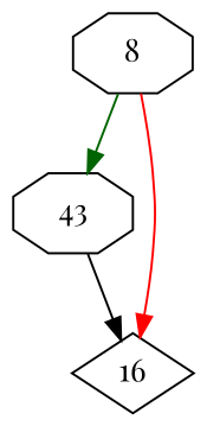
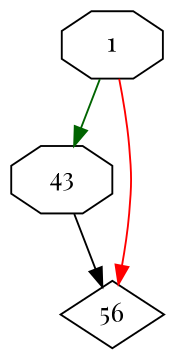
  strict digraph {
    fontname="Playfair Display"
    node [fontname="Playfair Display" shape=octagon]
    edge [fontname="Playfair Display"]
    n1 [label=43]
-   16 [shape=diamond]
-   8
+   16 [shape=diamond label=56]
+   8 [label=1]
    n1 -> 16
    8 -> n1 [color=darkgreen cond=true]
    8 -> 16 [color=red cond=false]
  }
